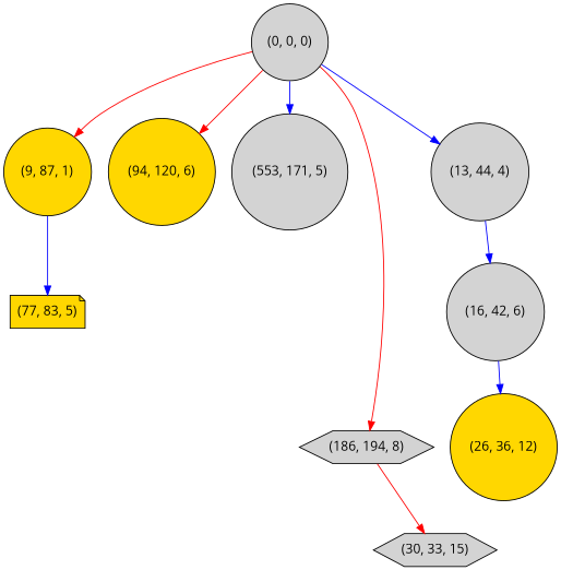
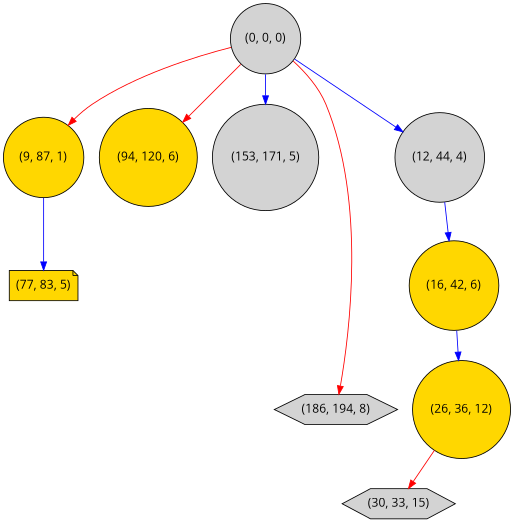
  digraph {
    fontname="Open Sans"
    node [fillcolor=lightgrey fontname="Open Sans" shape=circle style=filled]
    edge [color=blue fontname="Open Sans"]
    "(0, 0, 0)"
    "(9, 87, 1)" [fillcolor=gold]
    "(94, 120, 6)" [fillcolor=gold]
-   "(153, 171, 5)" [label="(553, 171, 5)"]
+   "(153, 171, 5)"
    "(186, 194, 8)" [shape=hexagon]
-   "(12, 44, 4)" [label="(13, 44, 4)"]
+   "(12, 44, 4)"
    "(77, 83, 5)" [fillcolor=gold shape=note]
-   "(16, 42, 6)"
+   "(16, 42, 6)" [fillcolor=gold]
    "(26, 36, 12)" [fillcolor=gold]
    "(30, 33, 15)" [shape=hexagon]
    "(0, 0, 0)" -> "(9, 87, 1)" [color=red]
    "(0, 0, 0)" -> "(94, 120, 6)" [color=red]
    "(0, 0, 0)" -> "(153, 171, 5)"
    "(0, 0, 0)" -> "(186, 194, 8)" [color=red]
    "(0, 0, 0)" -> "(12, 44, 4)"
    "(9, 87, 1)" -> "(77, 83, 5)"
    "(12, 44, 4)" -> "(16, 42, 6)"
    "(16, 42, 6)" -> "(26, 36, 12)"
-   "(186, 194, 8)" -> "(30, 33, 15)" [color=red]
+   "(26, 36, 12)" -> "(30, 33, 15)" [color=red]
  }
